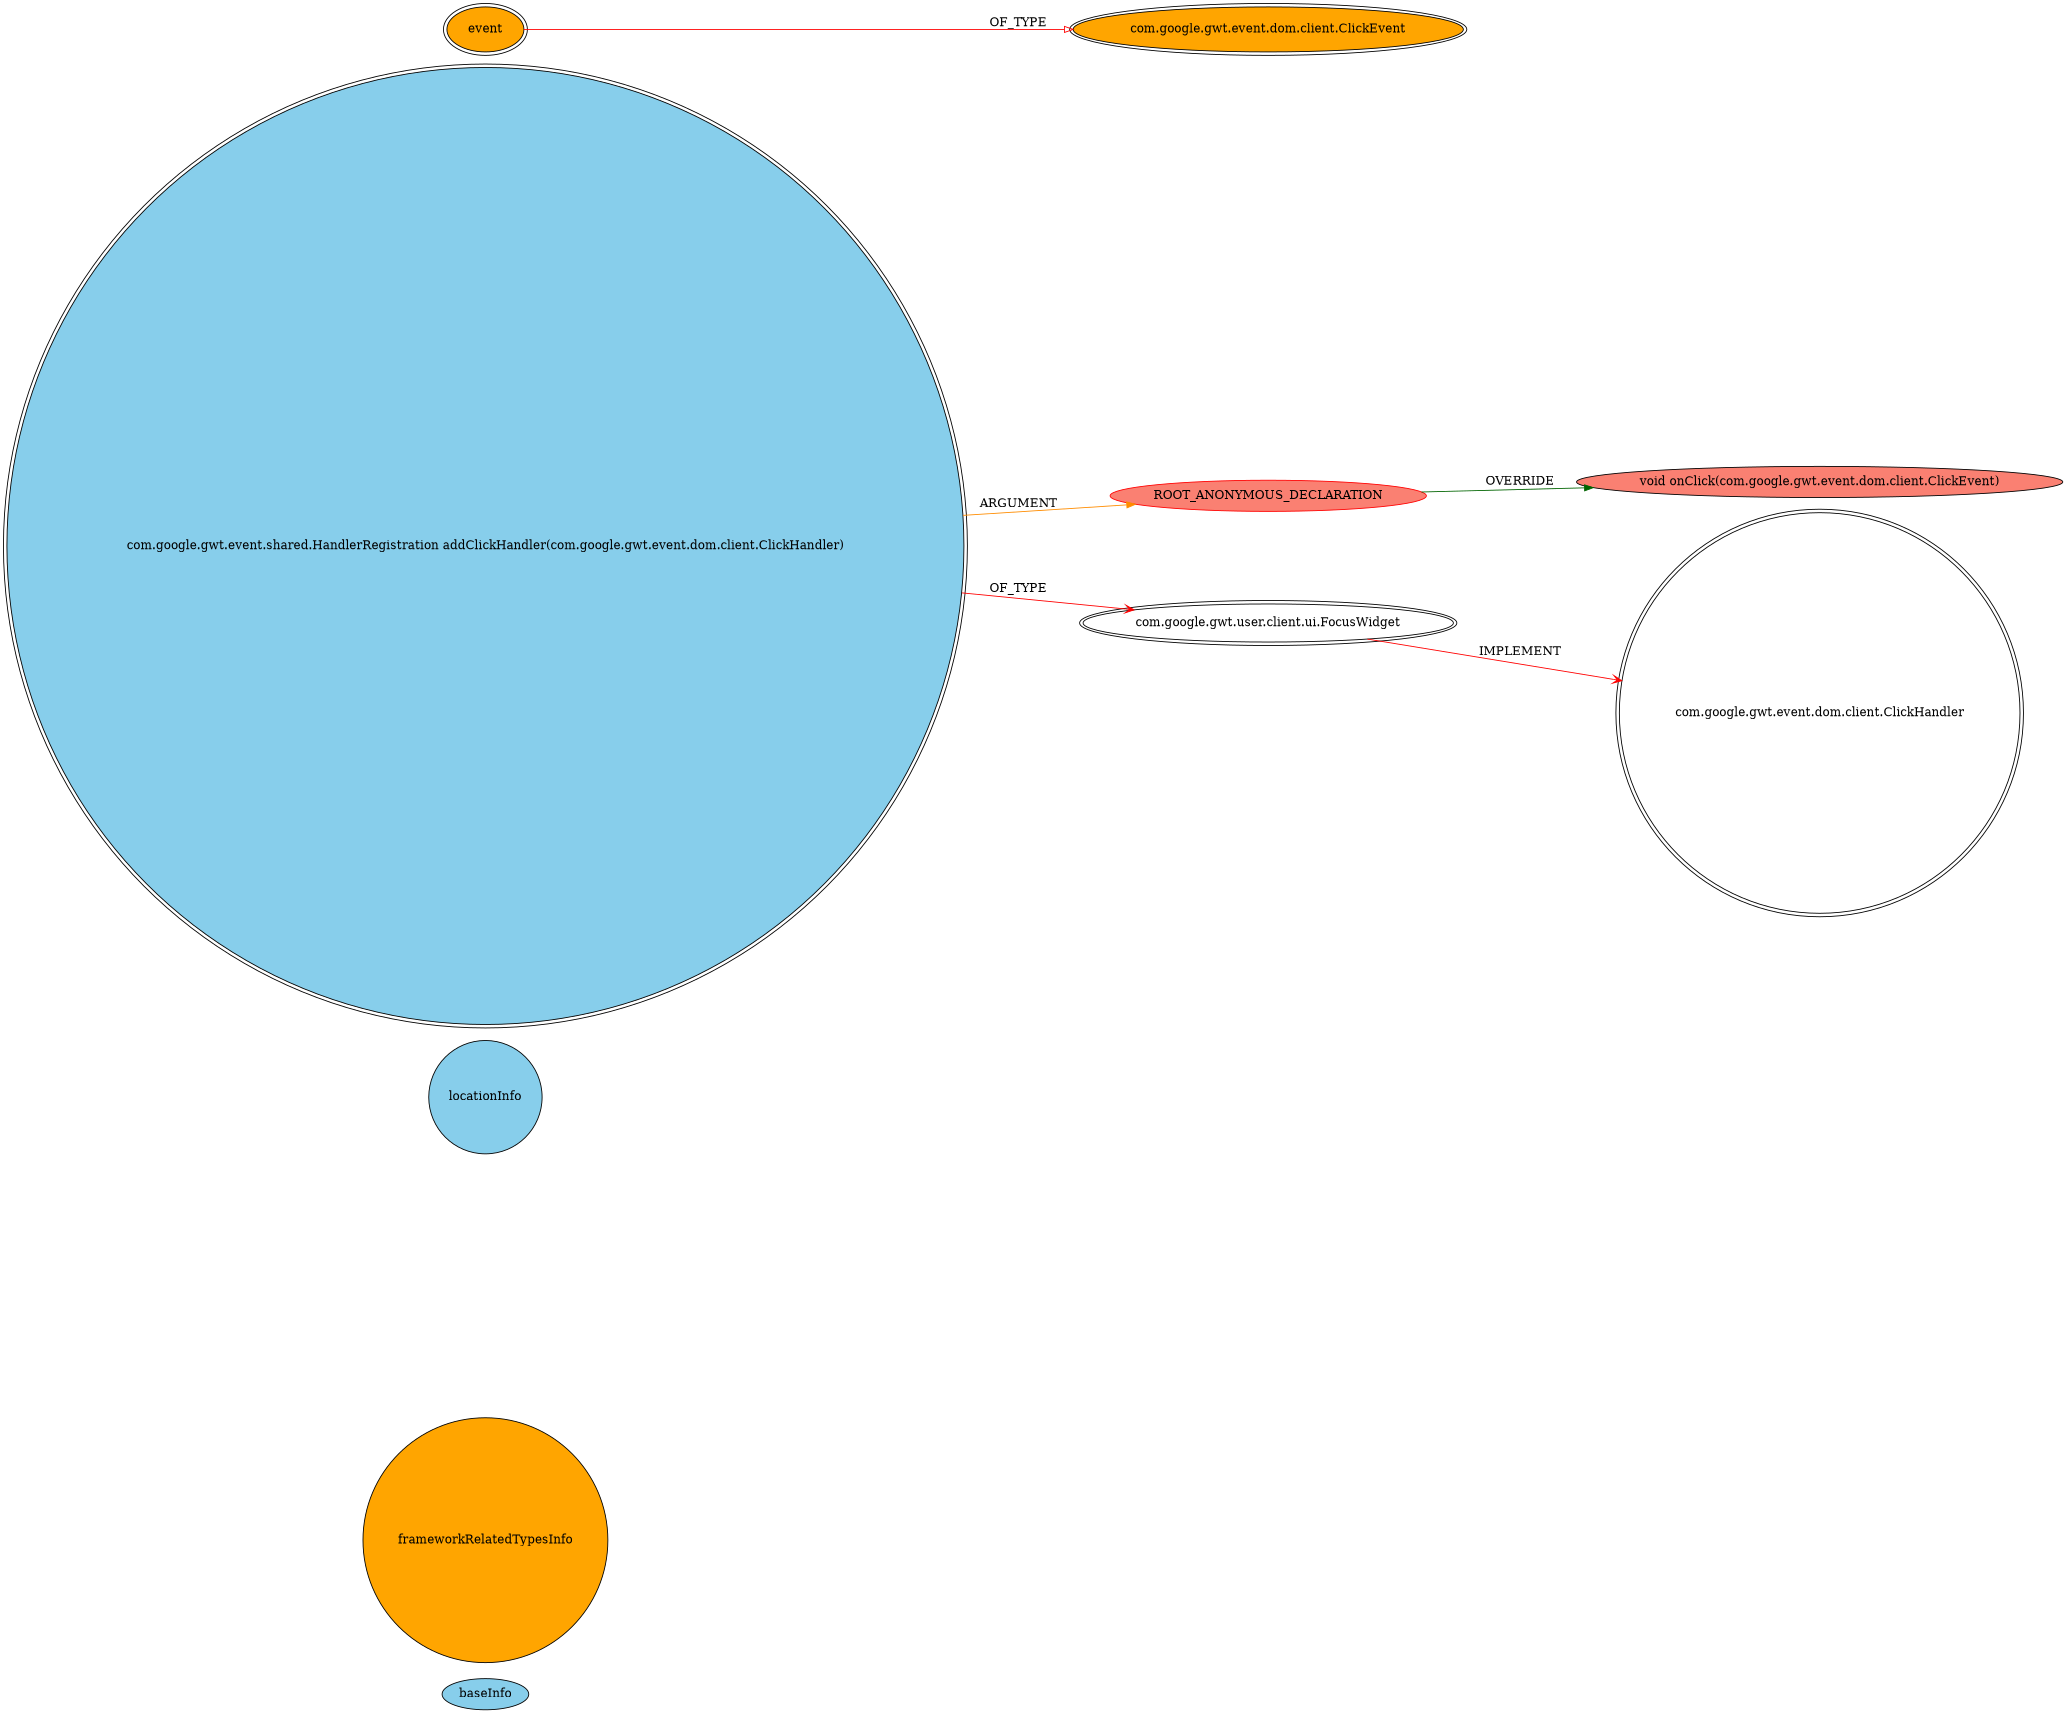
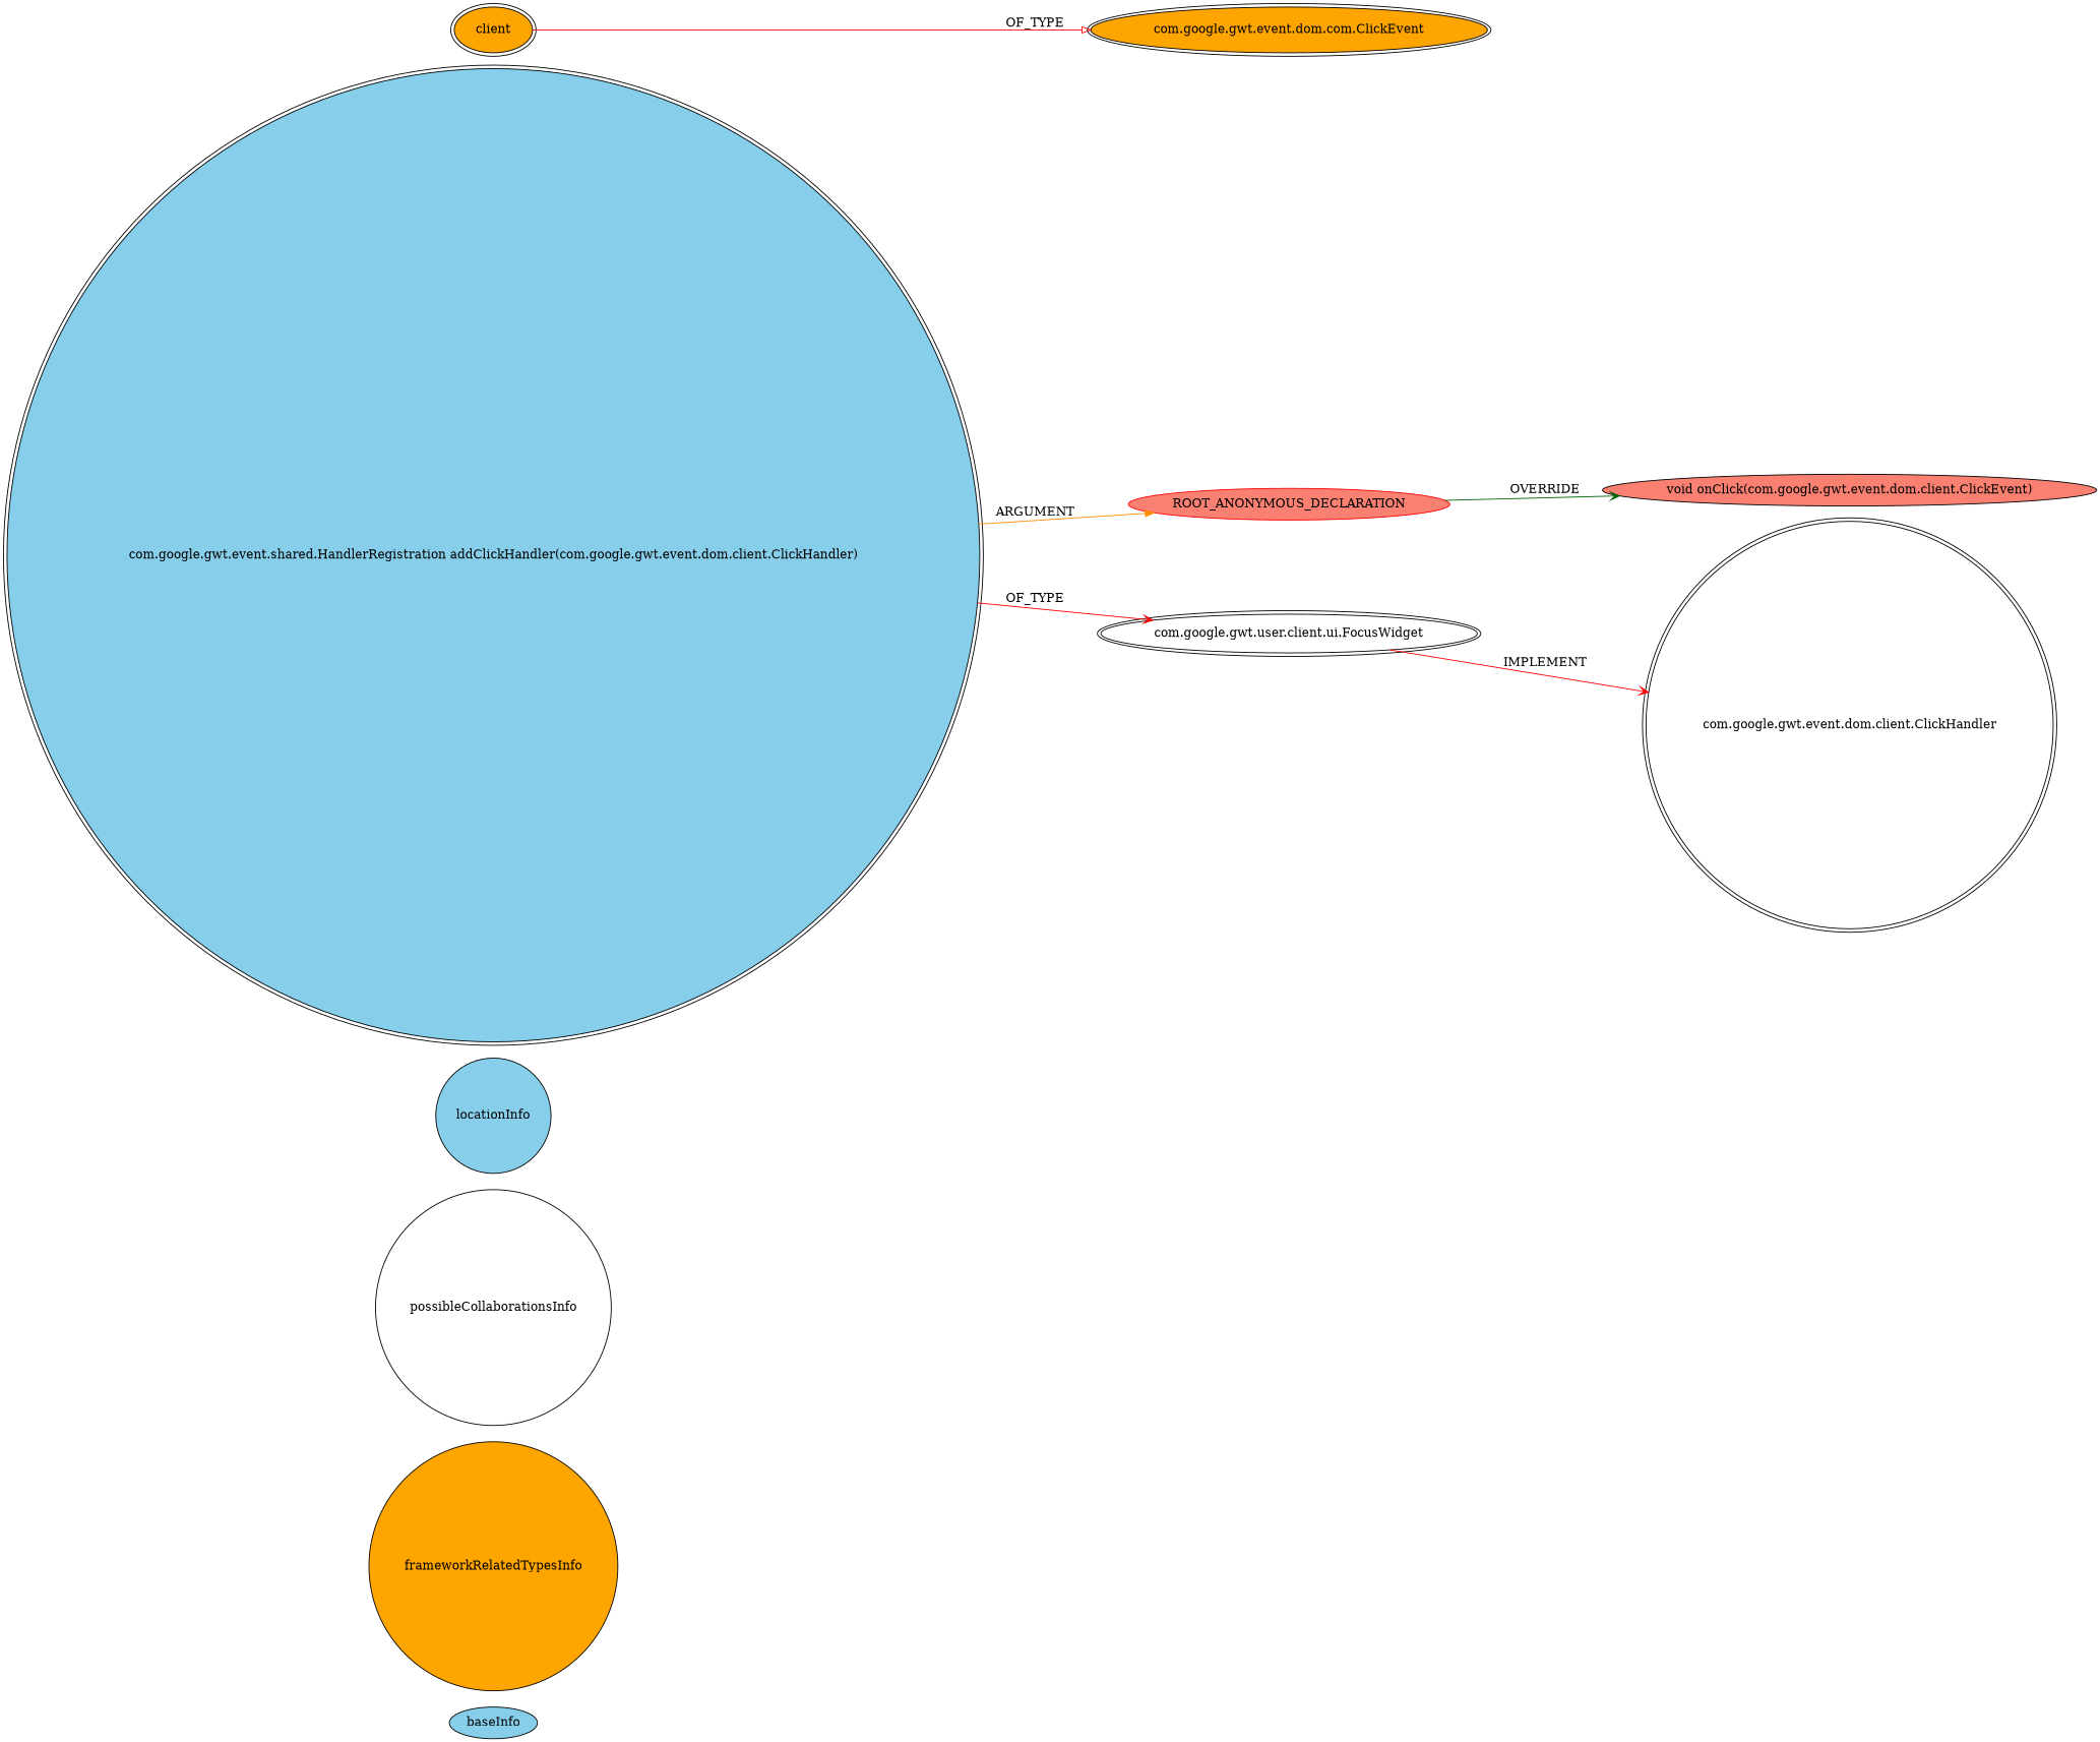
  digraph {
    rankdir=LR
    node [fillcolor=skyblue shape=ellipse style=filled isFrameworkType=true]
    edge [arrowhead=normal color=red]
    baseInfo [category=extension_graph graphId=143 isAnonymous=true possibleRelation=false isFrameworkType=""]
    frameworkRelatedTypesInfo [0="com.google.gwt.event.dom.client.ClickHandler" fillcolor=orange shape=circle isFrameworkType=""]
+   possibleCollaborationsInfo [fillcolor=white shape=circle isFrameworkType=""]
    locationInfo [contextSignature="void initializePanels()" filePath="/Duke-H--DDOPlanner/DDOPlanner-master/DDOPlanner/src/com/ddoplanner/client/DDOPlanner.java" graphId=143 projectName="Duke-H--DDOPlanner" shape=circle isFrameworkType=""]
    n5 [color=red fillcolor=salmon isFrameworkType=false label=ROOT_ANONYMOUS_DECLARATION vertexType=ROOT_ANONYMOUS_DECLARATION]
    n6 [fillcolor=salmon isFrameworkType=false label="void onClick(com.google.gwt.event.dom.client.ClickEvent)" vertexType=OVERRIDING_METHOD_DECLARATION]
    n7 [fillcolor=white label="com.google.gwt.event.dom.client.ClickHandler" peripheries=2 shape=circle vertexType=FRAMEWORK_INTERFACE_TYPE]
    n8 [label="com.google.gwt.event.shared.HandlerRegistration addClickHandler(com.google.gwt.event.dom.client.ClickHandler)" peripheries=2 shape=circle vertexType=OUTSIDE_CALL]
    n9 [fillcolor=white label="com.google.gwt.user.client.ui.FocusWidget" peripheries=2 vertexType=FRAMEWORK_CLASS_TYPE]
-   n10 [fillcolor=orange label=event peripheries=2 vertexType=PARAMETER_DECLARATION]
-   n11 [fillcolor=orange label="com.google.gwt.event.dom.client.ClickEvent" peripheries=2 vertexType=FRAMEWORK_CLASS_TYPE]
-   n5 -> n6 [color=darkgreen label=OVERRIDE]
+   n10 [fillcolor=orange label=client peripheries=2 vertexType=PARAMETER_DECLARATION]
+   n11 [fillcolor=orange label="com.google.gwt.event.dom.com.ClickEvent" peripheries=2 vertexType=FRAMEWORK_CLASS_TYPE]
+   n5 -> n6 [arrowhead=vee color=darkgreen label=OVERRIDE]
    n8 -> n5 [color=darkorange label=ARGUMENT]
    n8 -> n9 [arrowhead=vee label=OF_TYPE]
    n9 -> n7 [arrowhead=vee label=IMPLEMENT]
    n10 -> n11 [arrowhead=onormal label=OF_TYPE]
  }
